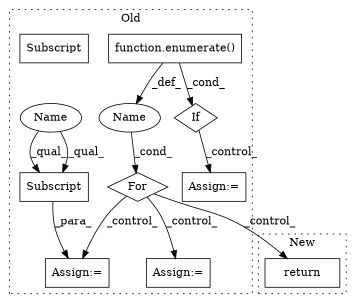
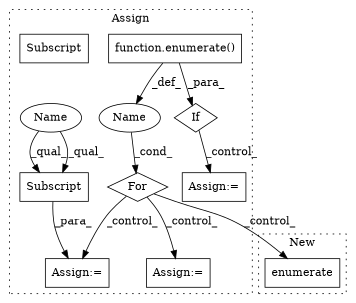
  digraph {
    fontname="DejaVu Serif"
    node [a=68 fontname="DejaVu Serif" l=3 s="6332,0" shape=box]
    edge [fontname="DejaVu Serif"]
    n1 [a=75 l="10,1" label="function.enumerate()" s="6077,6099"]
    n2 [a=107 l="4,10" label=For s="6063,6100" shape=diamond]
    n3 [label="Assign:=" s=6329]
    n4 [a=87 label=Name s=6070 shape=ellipse]
    n5 [l=4 label="Assign:=" s=6497]
    n6 [l=4 label="Assign:=" s=6471]
    n7 [a=63 l="43,0" label=Subscript]
    n8 [a=96 label=If s=6385 shape=diamond]
    n9 [a=63 l="43,0" label=Subscript]
    n10 [a=87 l=15 label=Name s=6332 shape=ellipse]
-   n11 [a=93 l=7 label=return s=6595]
+   n11 [a=93 l=7 label=enumerate s=6595]
    subgraph cluster_1 {
-     label=Old
+     label=Assign
      style=dotted
      n1
      n2
      n3
      n4
      n5
      n6
      n7
      n8
      n9
      n10
    }
    subgraph cluster_2 {
      label=New
      style=dotted
      n11
    }
    n1 -> n4 [label=_def_]
-   n1 -> n8 [label=_cond_]
+   n1 -> n8 [label=_para_]
    n2 -> n3 [label=_control_]
    n2 -> n5 [label=_control_]
    n2 -> n11 [label=_control_]
    n4 -> n2 [label=_cond_]
    n8 -> n6 [label=_control_]
    n9 -> n3 [label=_para_]
    n10 -> n9 [label=_qual_]
    n10 -> n9 [label=_qual_]
  }
